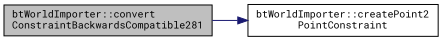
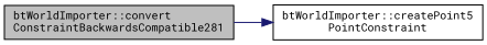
  digraph {
    rankdir=LR
    fontname="Roboto Mono"
    node [color=black fontname="Roboto Mono" fontsize=10 shape=record style=filled]
    n1 [fillcolor=grey75 fontcolor=black height=0.2 label="btWorldImporter::convert\lConstraintBackwardsCompatible281" width=0.4]
-   n2 [fillcolor=white height=0.2 label="btWorldImporter::createPoint2\lPointConstraint" width=0.4]
+   n2 [fillcolor=white height=0.2 label="btWorldImporter::createPoint5\lPointConstraint" width=0.4]
    n1 -> n2 [color=midnightblue fontname="Roboto Mono" fontsize=10 labelfontname=Helvetica labelfontsize=10 style=solid]
  }
